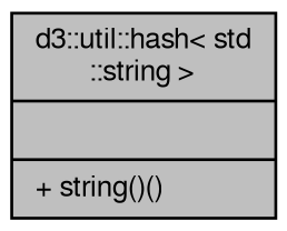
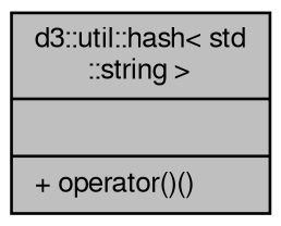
  digraph {
-   n1 [color=black fillcolor=grey75 fontcolor=black fontname=FreeSans fontsize=10 height=0.2 label="{d3::util::hash\< std\l::string \>\n||+ string()()\l}" shape=record style=filled width=0.4]
+   n1 [color=black fillcolor=grey75 fontcolor=black fontname=FreeSans fontsize=10 height=0.2 label="{d3::util::hash\< std\l::string \>\n||+ operator()()\l}" shape=record style=filled width=0.4]
  }
